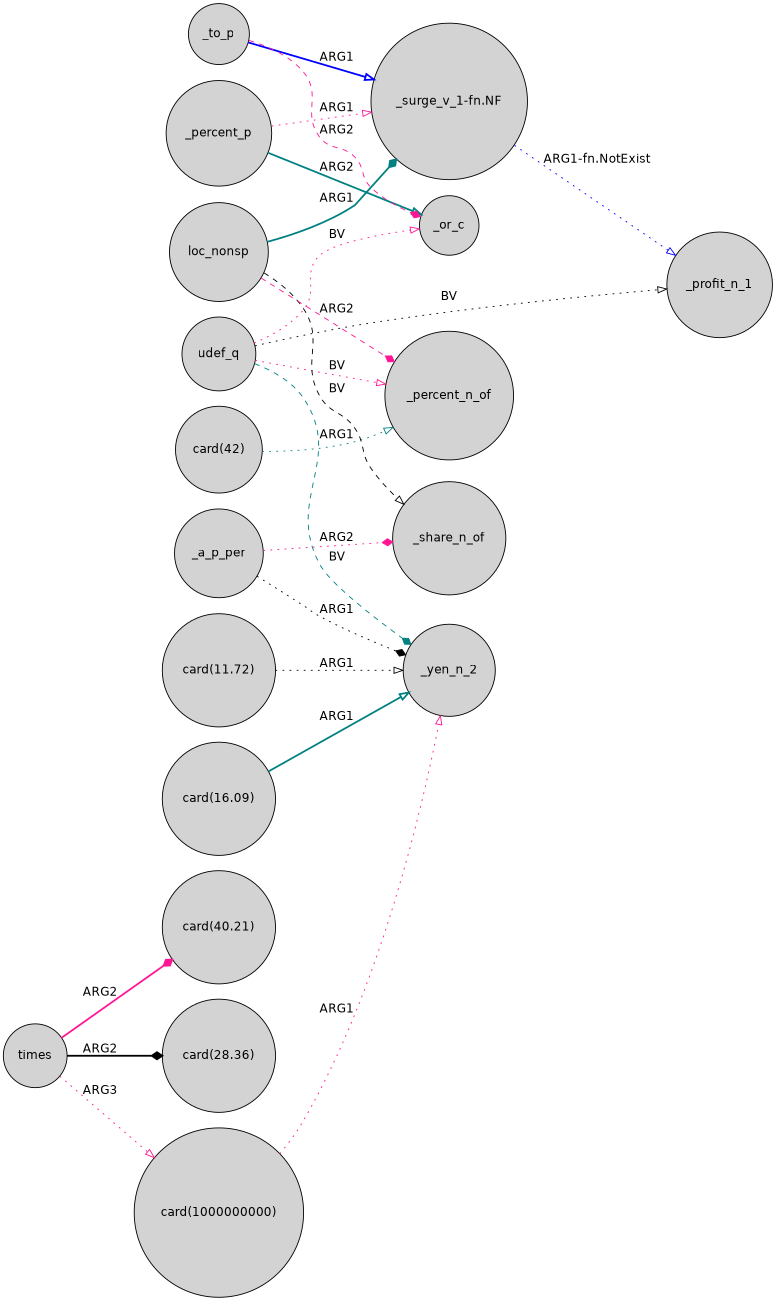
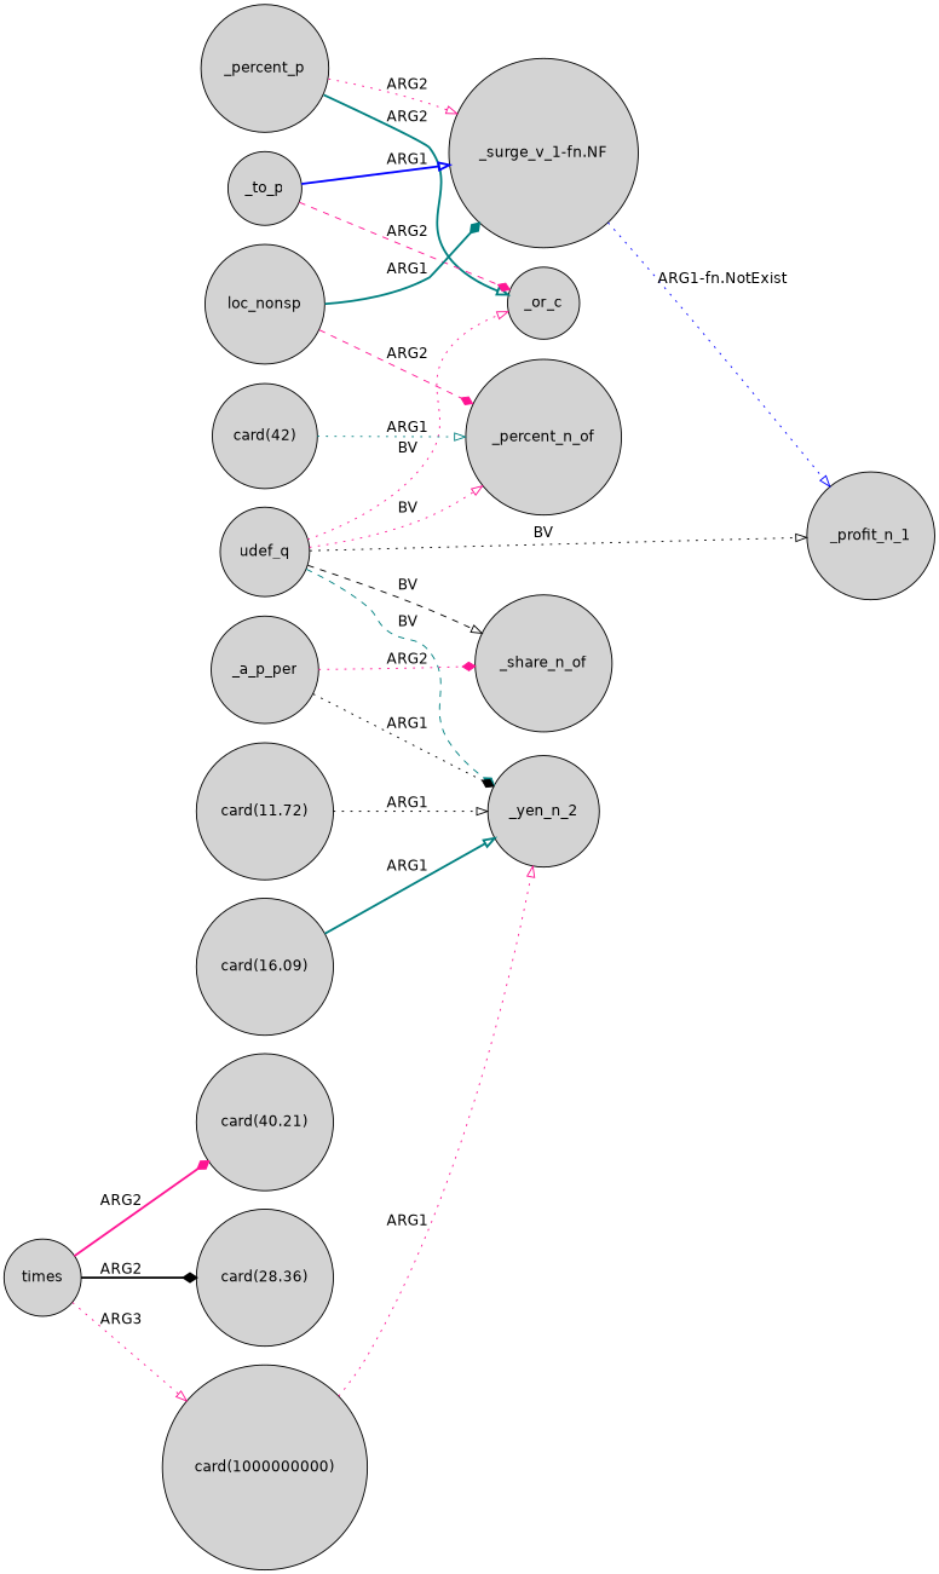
  digraph {
    fontname="DejaVu Sans"
    rankdir=LR
    node [fontname="DejaVu Sans" shape=circle style=filled]
    edge [arrowhead=onormal color=deeppink fontname="DejaVu Sans" style=dotted]
    n1 [label=_percent_p]
    "_surge_v_1-fn.NF"
    _or_c
    _profit_n_1
    udef_q
    _yen_n_2
    _share_n_of
    _percent_n_of
    "card(1000000000)"
    _a_p_per
    _to_p
    times
    "card(40.21)"
    "card(28.36)"
    "card(42)"
    "card(16.09)"
    loc_nonsp
    "card(11.72)"
-   n1 -> "_surge_v_1-fn.NF" [label=ARG1]
+   n1 -> "_surge_v_1-fn.NF" [label=ARG2]
    n1 -> _or_c [color=teal label=ARG2 style=bold]
    "_surge_v_1-fn.NF" -> _profit_n_1 [color=blue label="ARG1-fn.NotExist"]
    udef_q -> _or_c [label=BV]
    udef_q -> _profit_n_1 [color=black label=BV]
    udef_q -> _yen_n_2 [arrowhead=diamond color=teal label=BV style=dashed]
-   loc_nonsp -> _share_n_of [color=black label=BV style=dashed]
+   udef_q -> _share_n_of [color=black label=BV style=dashed]
    udef_q -> _percent_n_of [label=BV]
    "card(1000000000)" -> _yen_n_2 [label=ARG1]
    _a_p_per -> _yen_n_2 [arrowhead=diamond color=black label=ARG1]
    _a_p_per -> _share_n_of [arrowhead=diamond label=ARG2]
    _to_p -> "_surge_v_1-fn.NF" [color=blue label=ARG1 style=bold]
    _to_p -> _or_c [arrowhead=diamond label=ARG2 style=dashed]
    times -> "card(1000000000)" [label=ARG3]
    times -> "card(40.21)" [arrowhead=diamond label=ARG2 style=bold]
    times -> "card(28.36)" [arrowhead=diamond color=black label=ARG2 style=bold]
    "card(42)" -> _percent_n_of [color=teal label=ARG1]
    "card(16.09)" -> _yen_n_2 [color=teal label=ARG1 style=bold]
    loc_nonsp -> "_surge_v_1-fn.NF" [arrowhead=diamond color=teal label=ARG1 style=bold]
    loc_nonsp -> _percent_n_of [arrowhead=diamond label=ARG2 style=dashed]
    "card(11.72)" -> _yen_n_2 [color=black label=ARG1]
  }
